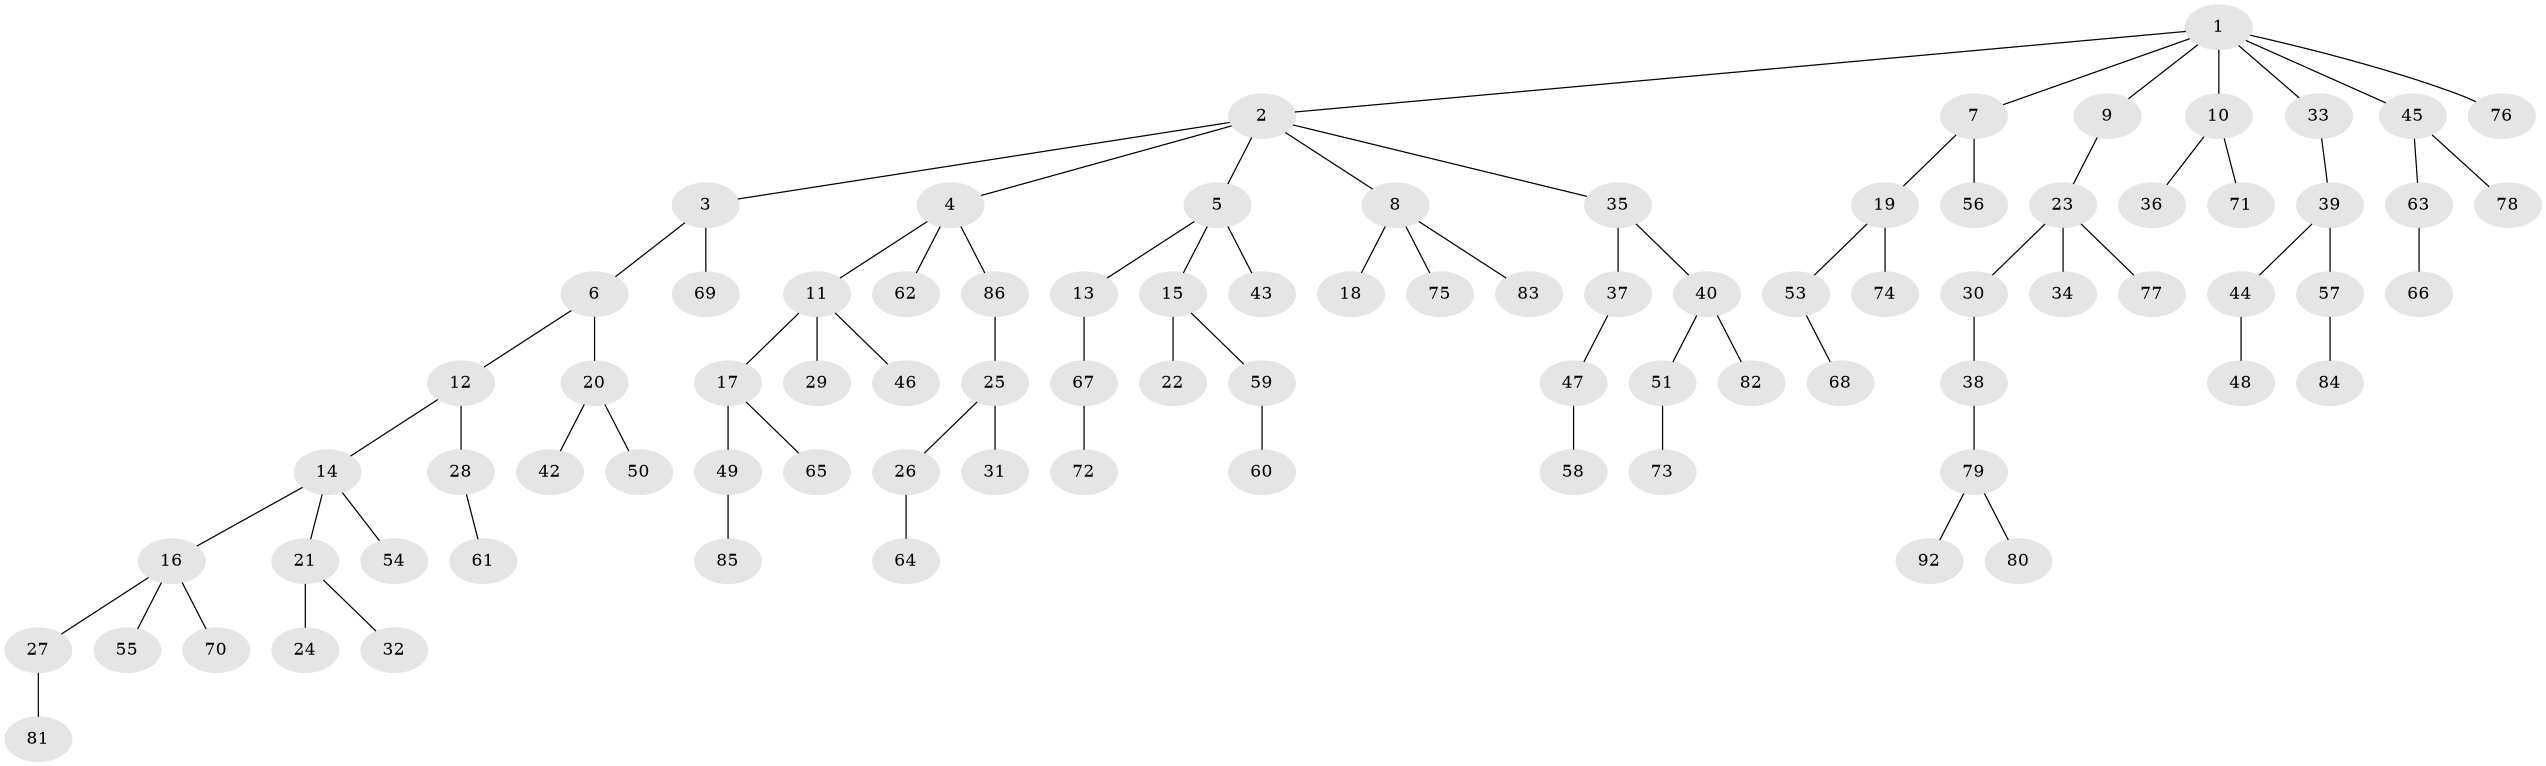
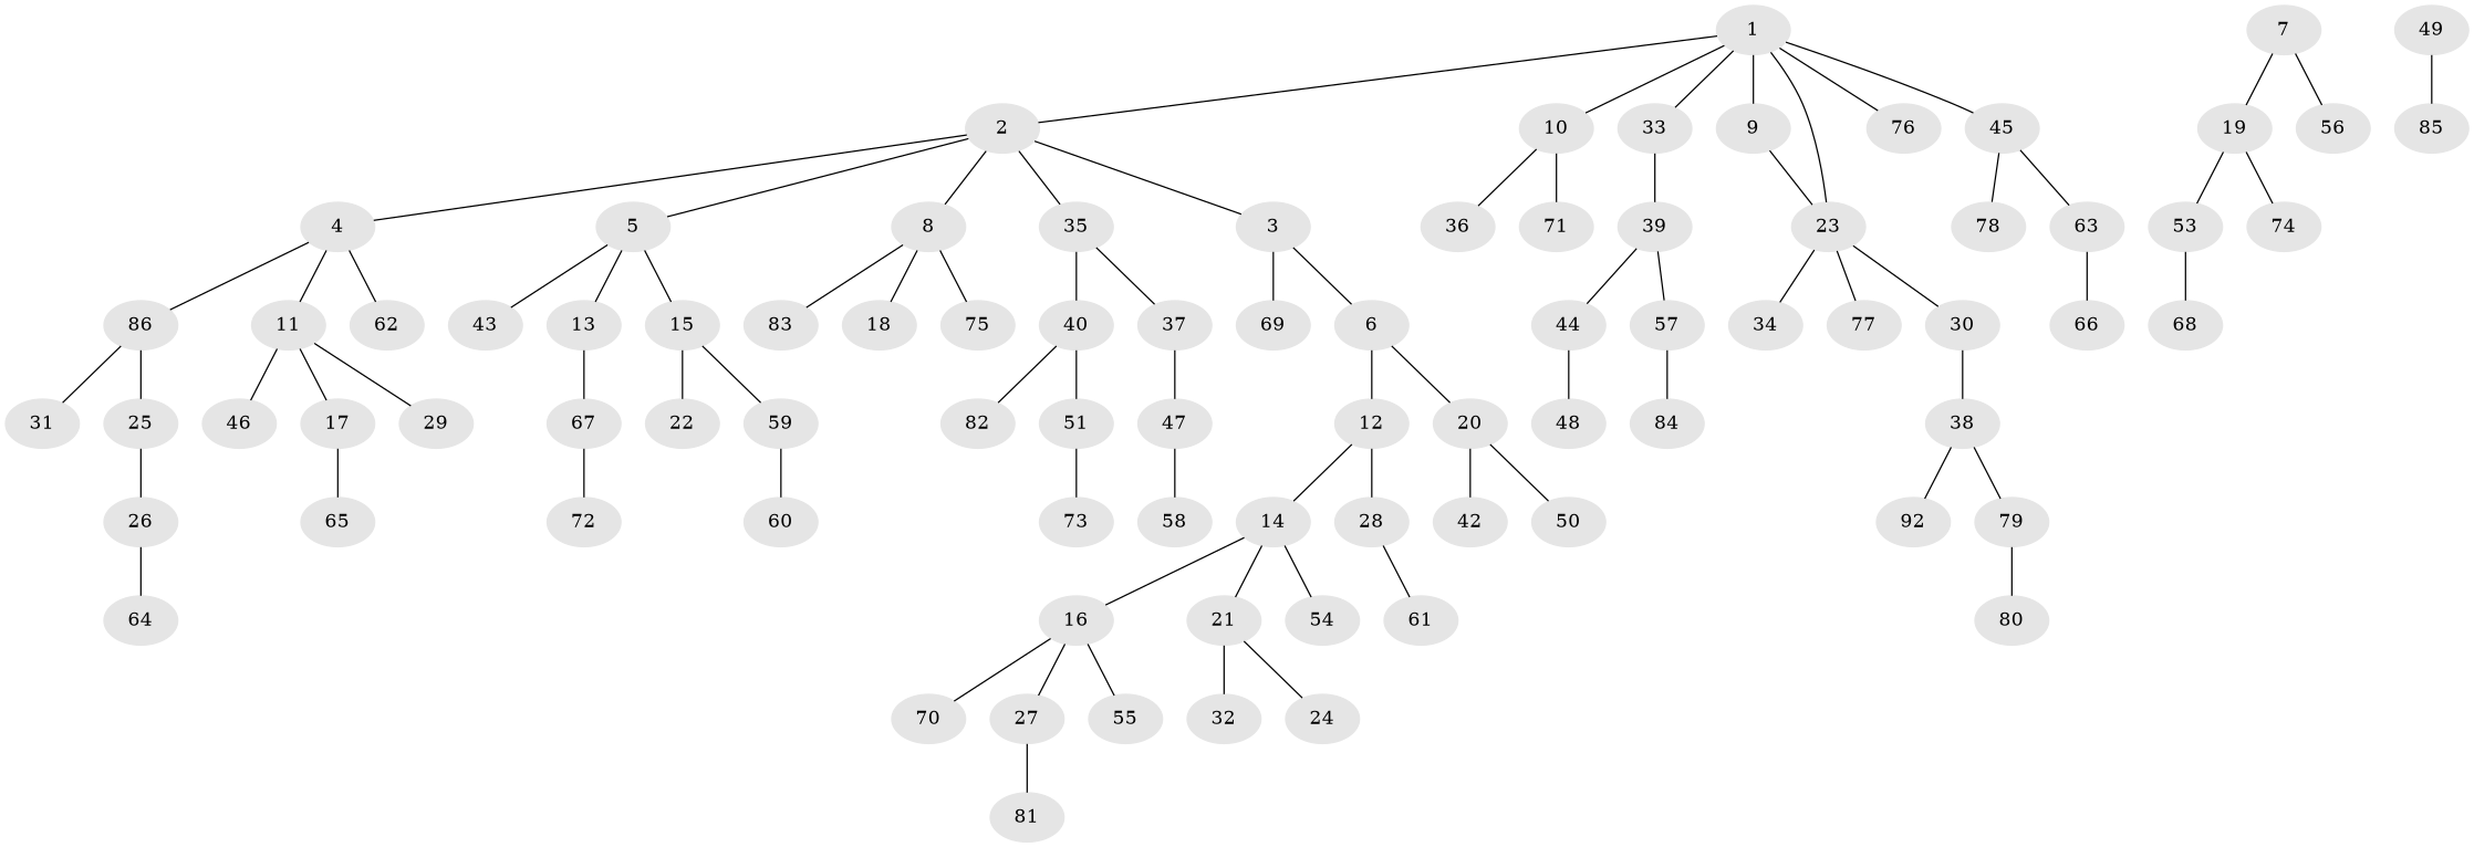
  graph {
    node [color=gray90 style=filled]
    1
    2
    7
    9
    10
    33
    45
    76
    3
    4
    5
    8
    35
    19
    56
    23
    36
    71
    39
    63
    78
    6
    69
    11
    62
    86
    13
    15
    43
    18
    75
    83
    37
    40
    12
    20
    17
    29
    46
    25
    26
    31
    67
    22
    59
    14
    28
    42
    50
    53
    74
    30
    34
    77
    49
    65
    16
    21
    54
    61
    72
    27
    55
    70
    24
    32
    60
    81
    85
    68
    38
    64
    n73 [label=92]
    79
    44
    57
    47
    51
    82
    58
    80
    48
    84
    73
    66
    1 -- 2
-   1 -- 7
+   1 -- 23
    1 -- 9
    1 -- 10
    1 -- 33
    1 -- 45
    1 -- 76
    2 -- 3
    2 -- 4
    2 -- 5
    2 -- 8
    2 -- 35
    7 -- 19
    7 -- 56
    9 -- 23
    10 -- 36
    10 -- 71
    33 -- 39
    45 -- 63
    45 -- 78
    3 -- 6
    3 -- 69
    4 -- 11
    4 -- 62
    4 -- 86
    5 -- 13
    5 -- 15
    5 -- 43
    8 -- 18
    8 -- 75
    8 -- 83
    35 -- 37
    35 -- 40
    19 -- 53
    19 -- 74
    23 -- 30
    23 -- 34
    23 -- 77
    39 -- 44
    39 -- 57
    63 -- 66
    6 -- 12
    6 -- 20
    11 -- 17
    11 -- 29
    11 -- 46
    86 -- 25
    13 -- 67
    15 -- 22
    15 -- 59
    37 -- 47
    40 -- 51
    40 -- 82
    12 -- 14
    12 -- 28
    20 -- 42
    20 -- 50
-   17 -- 49
    17 -- 65
    25 -- 26
-   25 -- 31
+   86 -- 31
    26 -- 64
    67 -- 72
    59 -- 60
    14 -- 16
    14 -- 21
    14 -- 54
    28 -- 61
    53 -- 68
    30 -- 38
    49 -- 85
    16 -- 27
    16 -- 55
    16 -- 70
    21 -- 24
    21 -- 32
    27 -- 81
-   79 -- n73
+   38 -- n73
    38 -- 79
    79 -- 80
    44 -- 48
    57 -- 84
    47 -- 58
    51 -- 73
  }
